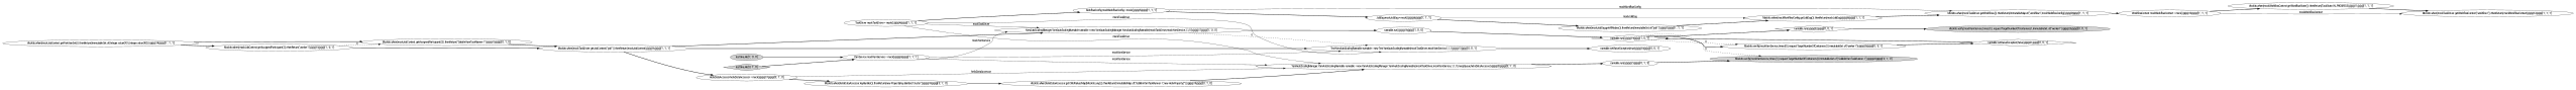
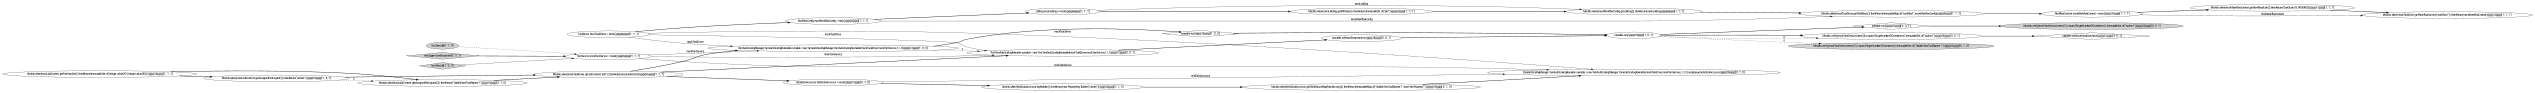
  digraph {
    fontname="Roboto Condensed"
    rankdir=LR
    node [fillcolor=white fontname="Roboto Condensed" shape=ellipse style=filled]
    edge [fontname="Roboto Condensed" style=bold]
    n1 [fillcolor=lightgray label="Mockito.verify(mockYarnService,times(1)).requestTargetNumberOfContainers(1,ImmutableSet.of(\"worker1\"))@@@23@@@['0', '0', '1']"]
    n2 [label="runnable.setRaiseException(false)@@@21@@@['0', '0', '1']" shape=diamond]
    n3 [label="runnable.run()@@@22@@@['0', '0', '1']" shape=diamond]
    n4 [label="Mockito.when(mockWorkflowContext.getWorkflowState()).thenReturn(TaskState.IN_PROGRESS)@@@11@@@['1', '1', '1']"]
    n5 [label="Mockito.when(mockTaskDriver.getWorkflowContext(\"workflow1\")).thenReturn(mockWorkflowContext)@@@12@@@['1', '1', '1']"]
    n6 [label="Mockito.verify(mockYarnService,times(0)).requestTargetNumberOfContainers(1,ImmutableSet.of(\"worker1\"))@@@20@@@['0', '0', '1']"]
    n7 [label="WorkflowConfig mockWorkflowConfig = mock()@@@5@@@['1', '1', '1']"]
    n8 [label="Mockito.when(mockTaskDriver.getWorkflows()).thenReturn(ImmutableMap.of(\"workflow1\",mockWorkflowConfig))@@@9@@@['1', '1', '1']"]
    n9 [label="JobDag mockJobDag = mock()@@@6@@@['1', '1', '1']"]
    n10 [label="WorkflowContext mockWorkflowContext = mock()@@@10@@@['1', '1', '1']"]
    n11 [label="Mockito.when(mockWorkflowConfig.getJobDag()).thenReturn(mockJobDag)@@@8@@@['1', '1', '1']"]
    n12 [label="Mockito.when(mockJobDag.getAllNodes()).thenReturn(ImmutableSet.of(\"job1\"))@@@7@@@['1', '1', '1']"]
    n13 [fillcolor=lightgray label="Mockito.verify(mockYarnService,times(1)).requestTargetNumberOfContainers(2,ImmutableSet.of(\"GobblinYarnTaskRunner-1\"))@@@22@@@['0', '1', '0']"]
-   n14 [label="runnable.run()@@@21@@@['0', '1', '0']"]
-   n15 [label="runnable.run()@@@18@@@['1', '0', '0']"]
-   n16 [label="runnable.run()@@@19@@@['1', '0', '1']" shape=diamond]
+   n15 [label="runnable.run()@@@18@@@['1', '0', '0']" shape=diamond]
+   n16 [label="runnable.run()@@@19@@@['1', '0', '1']"]
    n17 [label="YarnAutoScalingManager.YarnAutoScalingRunnable runnable = new YarnAutoScalingManager.YarnAutoScalingRunnable(mockTaskDriver,mockYarnService,1,1,10)@@@17@@@['1', '0', '0']"]
    n18 [label="TestYarnAutoScalingRunnable runnable = new TestYarnAutoScalingRunnable(mockTaskDriver,mockYarnService,1,1,1)@@@17@@@['0', '0', '1']"]
    n19 [label="runnable.setRaiseException(true)@@@18@@@['0', '0', '1']"]
    n20 [label="TaskDriver mockTaskDriver = mock()@@@4@@@['1', '1', '1']"]
    n21 [label="YarnAutoScalingManager.YarnAutoScalingRunnable runnable = new YarnAutoScalingManager.YarnAutoScalingRunnable(mockTaskDriver,mockYarnService,1,1,10,noopQueue,helixDataAccessor)@@@20@@@['0', '1', '0']"]
    n22 [label="HelixDataAccessor helixDataAccessor = mock()@@@17@@@['0', '1', '0']"]
    n23 [label="Mockito.when(helixDataAccessor.keyBuilder()).thenReturn(new PropertyKey.Builder(\"cluster\"))@@@18@@@['0', '1', '0']"]
    n24 [label="Mockito.when(helixDataAccessor.getChildValuesMap(Mockito.any())).thenReturn(ImmutableMap.of(\"GobblinYarnTaskRunner-1\",new HelixProperty(\"\")))@@@19@@@['0', '1', '0']"]
    n25 [label="Mockito.when(mockJobContext.getAssignedParticipant(2)).thenReturn(\"GobblinYarnTaskRunner-1\")@@@15@@@['0', '1', '0']"]
    n26 [label="Mockito.when(mockTaskDriver.getJobContext(\"job1\")).thenReturn(mockJobContext)@@@16@@@['1', '1', '1']"]
    n27 [label="Mockito.when(mockJobContext.getPartitionSet()).thenReturn(ImmutableSet.of(Integer.valueOf(1),Integer.valueOf(2)))@@@14@@@['1', '1', '1']"]
    n28 [label="Mockito.when(mockJobContext.getAssignedParticipant(2)).thenReturn(\"worker1\")@@@15@@@['1', '0', '1']"]
-   n29 [fillcolor=lightgray label="testOneJob['1', '0', '0']"]
+   n29 [fillcolor=lightgray label="testOneJob['1', '0', '0']" shape=diamond]
    n30 [label="YarnService mockYarnService = mock()@@@3@@@['1', '1', '1']"]
-   n31 [fillcolor=lightgray label="testOneJob['0', '1', '0']" shape=diamond]
+   n31 [fillcolor=lightgray label="testOneJob['0', '1', '0']"]
+   n32 [fillcolor=lightgray label="testSuppressedException['0', '0', '1']" shape=diamond]
    n3 -> n1
    n4 -> n5
    n6 -> n2
    n7 -> n8 [label=mockWorkflowConfig style=solid]
    n7 -> n9
    n8 -> n10
    n9 -> n11 [label=mockJobDag style=solid]
    n9 -> n12
    n10 -> n4
    n10 -> n5 [label=mockWorkflowContext style=solid]
    n11 -> n8
    n12 -> n11
-   n14 -> n13
    n15 -> n16
    n16 -> n3
    n16 -> n6
    n16 -> n6 [label=0 style=dashed]
    n16 -> n13 [label=0 style=dashed]
    n17 -> n15
    n17 -> n18 [label=0 style=dashed]
    n18 -> n19
-   n2 -> n16
+   n19 -> n16
    n20 -> n7
    n20 -> n17 [label=mockTaskDriver style=solid]
    n20 -> n18 [label=mockTaskDriver style=solid]
    n20 -> n21 [label=mockTaskDriver style=solid]
-   n21 -> n14
    n22 -> n21 [label=helixDataAccessor style=solid]
    n22 -> n23
    n23 -> n24
    n24 -> n21
    n25 -> n26
    n26 -> n17
    n26 -> n18
    n26 -> n22
    n27 -> n25
    n27 -> n28
    n28 -> n25 [label=0 style=dashed]
    n28 -> n26
-   n29 -> n30
+   n29 -> n30 [style=solid]
    n30 -> n17 [label=mockYarnService style=solid]
    n30 -> n18 [label=mockYarnService style=solid]
    n30 -> n21 [label=mockYarnService style=solid]
-   n31 -> n30
+   n31 -> n30 [style=dashed]
+   n32 -> n30
  }
